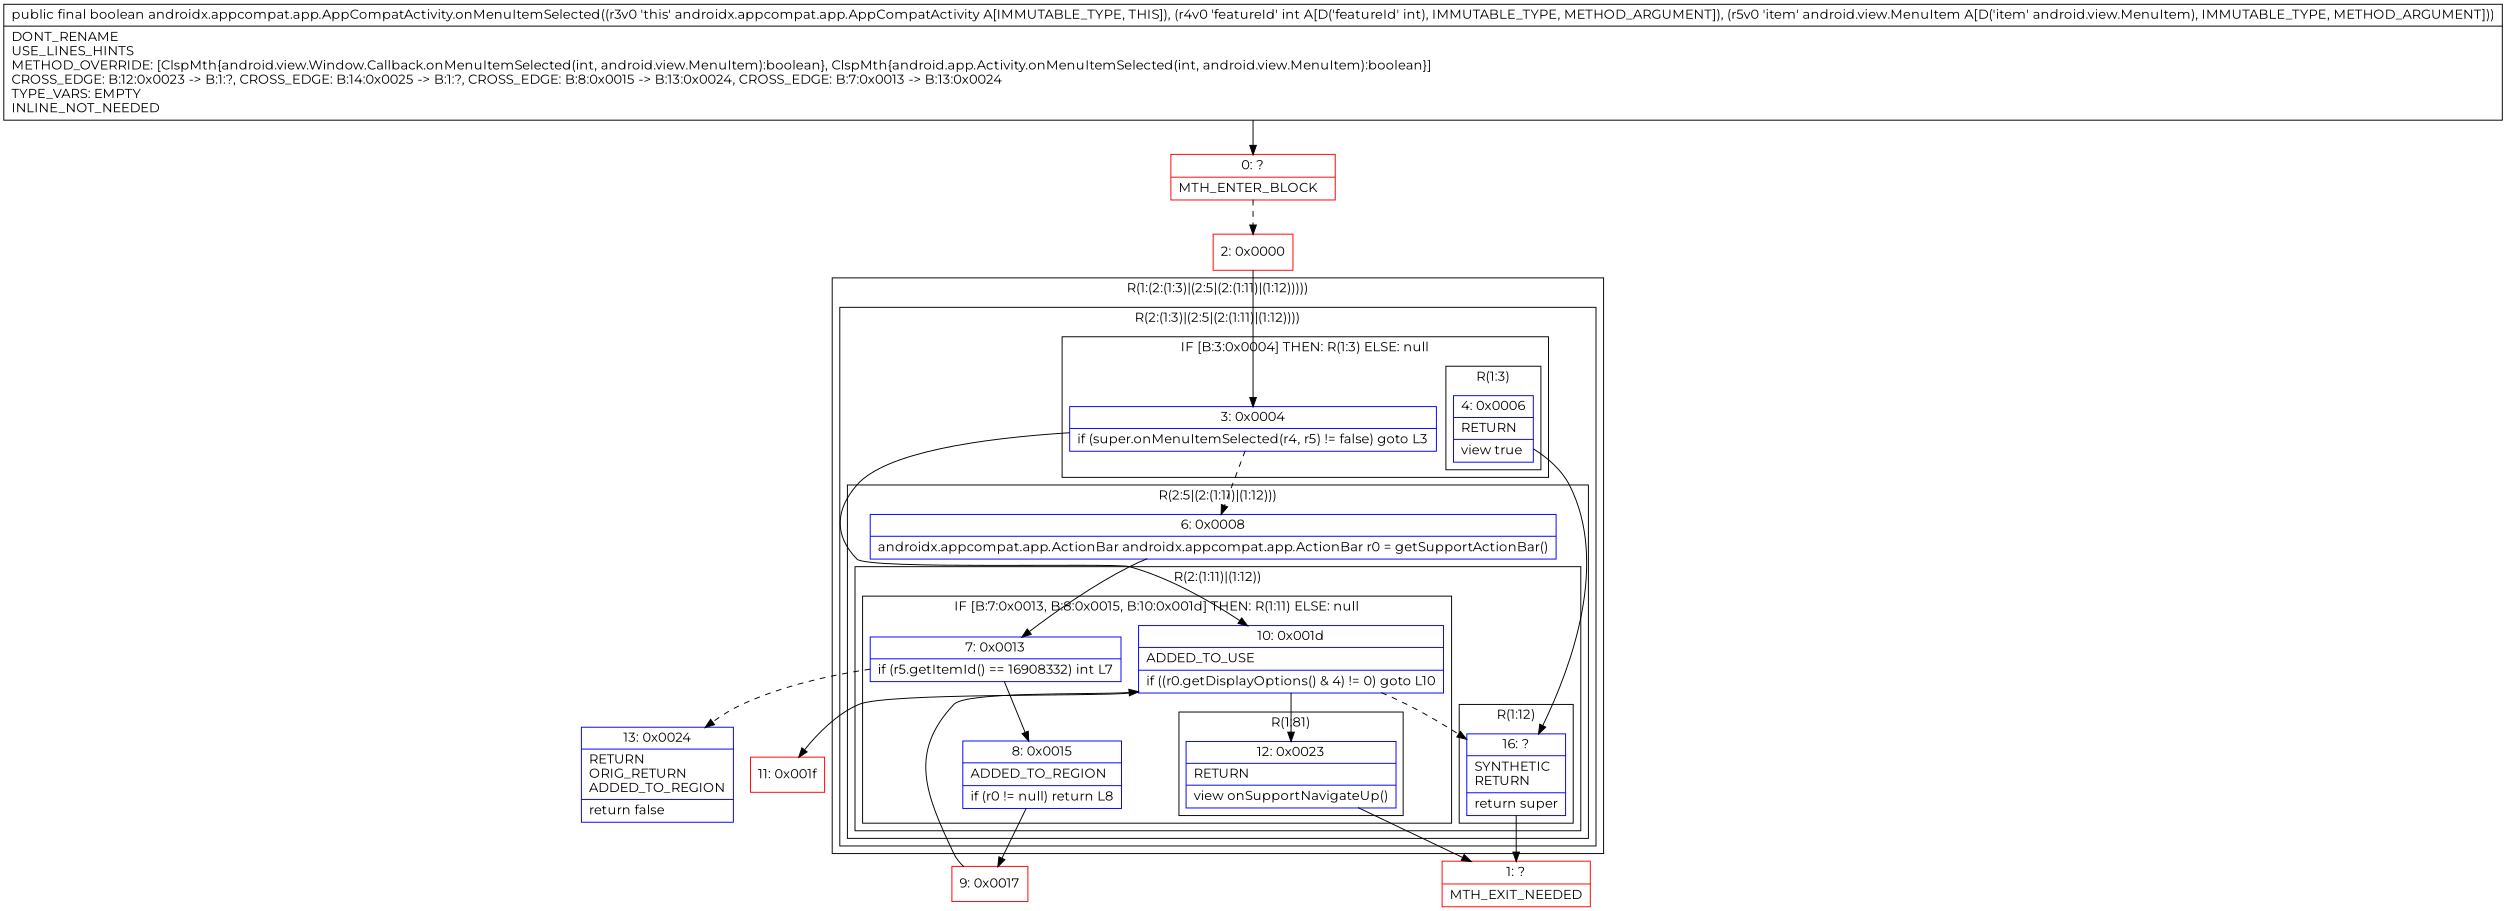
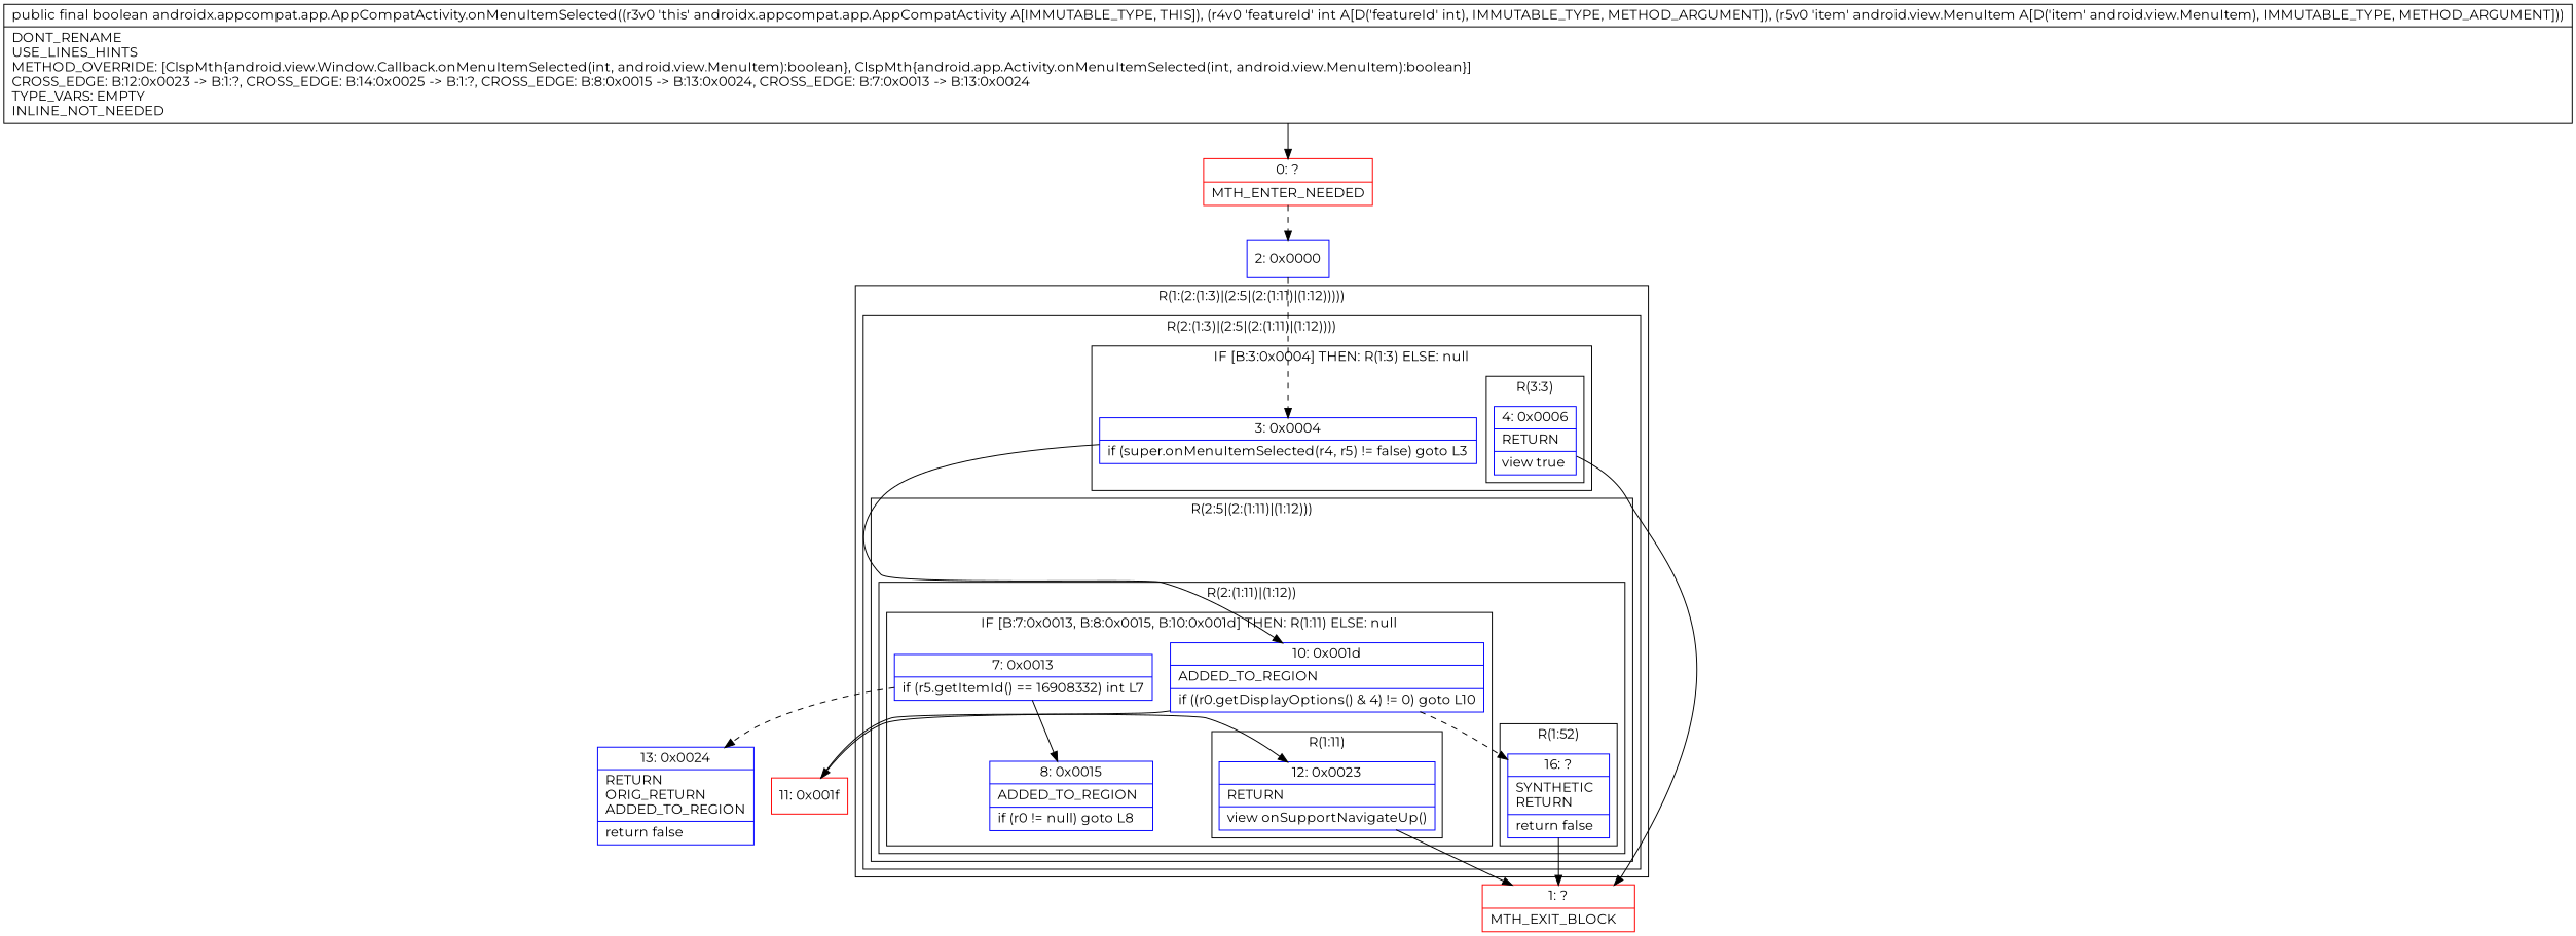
  digraph {
    fontname=Montserrat
    node [color=blue fontname=Montserrat shape=record]
    edge [fontname=Montserrat]
    n1 [label="{4\:\ 0x0006|RETURN\l|view true\l}"]
    n2 [label="{3\:\ 0x0004|if (super.onMenuItemSelected(r4, r5) != false) goto L3\l}"]
    n3 [label="{12\:\ 0x0023|RETURN\l|view onSupportNavigateUp()\l}"]
    n4 [label="{7\:\ 0x0013|if (r5.getItemId() == 16908332) int L7\l}"]
-   n5 [label="{8\:\ 0x0015|ADDED_TO_REGION\l|if (r0 != null) return L8\l}"]
-   n6 [label="{10\:\ 0x001d|ADDED_TO_USE\l|if ((r0.getDisplayOptions() & 4) != 0) goto L10\l}"]
-   n7 [label="{16\:\ ?|SYNTHETIC\lRETURN\l|return super\l}"]
-   n8 [label="{6\:\ 0x0008|androidx.appcompat.app.ActionBar androidx.appcompat.app.ActionBar r0 = getSupportActionBar()\l}"]
-   n9 [color=red label="{1\:\ ?|MTH_EXIT_NEEDED\l}"]
+   n5 [label="{8\:\ 0x0015|ADDED_TO_REGION\l|if (r0 != null) goto L8\l}"]
+   n6 [label="{10\:\ 0x001d|ADDED_TO_REGION\l|if ((r0.getDisplayOptions() & 4) != 0) goto L10\l}"]
+   n7 [label="{16\:\ ?|SYNTHETIC\lRETURN\l|return false\l}"]
+   n9 [color=red label="{1\:\ ?|MTH_EXIT_BLOCK\l}"]
    n10 [label="{13\:\ 0x0024|RETURN\lORIG_RETURN\lADDED_TO_REGION\l|return false\l}"]
-   n11 [color=red label="{9\:\ 0x0017}"]
    n12 [color=red label="{11\:\ 0x001f}"]
-   n13 [color=red label="{0\:\ ?|MTH_ENTER_BLOCK\l}"]
-   n14 [color=red label="{2\:\ 0x0000}"]
+   n13 [color=red label="{0\:\ ?|MTH_ENTER_NEEDED\l}"]
+   n14 [label="{2\:\ 0x0000}"]
    n15 [label="{public final boolean androidx.appcompat.app.AppCompatActivity.onMenuItemSelected((r3v0 'this' androidx.appcompat.app.AppCompatActivity A[IMMUTABLE_TYPE, THIS]), (r4v0 'featureId' int A[D('featureId' int), IMMUTABLE_TYPE, METHOD_ARGUMENT]), (r5v0 'item' android.view.MenuItem A[D('item' android.view.MenuItem), IMMUTABLE_TYPE, METHOD_ARGUMENT]))  | DONT_RENAME\lUSE_LINES_HINTS\lMETHOD_OVERRIDE: [ClspMth\{android.view.Window.Callback.onMenuItemSelected(int, android.view.MenuItem):boolean\}, ClspMth\{android.app.Activity.onMenuItemSelected(int, android.view.MenuItem):boolean\}]\lCROSS_EDGE: B:12:0x0023 \-\> B:1:?, CROSS_EDGE: B:14:0x0025 \-\> B:1:?, CROSS_EDGE: B:8:0x0015 \-\> B:13:0x0024, CROSS_EDGE: B:7:0x0013 \-\> B:13:0x0024\lTYPE_VARS: EMPTY\lINLINE_NOT_NEEDED\l}" color=""]
    subgraph cluster_1 {
      label="R(1:(2:(1:3)|(2:5|(2:(1:11)|(1:12)))))"
      subgraph cluster_2 {
        label="R(2:(1:3)|(2:5|(2:(1:11)|(1:12))))"
        subgraph cluster_3 {
          label="IF [B:3:0x0004] THEN: R(1:3) ELSE: null"
          n2
          subgraph cluster_4 {
-           label="R(1:3)"
+           label="R(3:3)"
            n1
          }
        }
        subgraph cluster_5 {
          label="R(2:5|(2:(1:11)|(1:12)))"
-         n8
          subgraph cluster_6 {
            label="R(2:(1:11)|(1:12))"
            subgraph cluster_7 {
              label="IF [B:7:0x0013, B:8:0x0015, B:10:0x001d] THEN: R(1:11) ELSE: null"
              n4
              n5
              n6
              subgraph cluster_8 {
-               label="R(1:81)"
+               label="R(1:11)"
                n3
              }
            }
            subgraph cluster_9 {
-             label="R(1:12)"
+             label="R(1:52)"
              n7
            }
          }
        }
      }
    }
-   n1 -> n7
+   n1 -> n9
    n2 -> n6
-   n2 -> n8 [style=dashed]
    n3 -> n9
    n4 -> n5
    n4 -> n10 [style=dashed]
-   n5 -> n11
    n6 -> n7 [style=dashed]
    n6 -> n12
    n7 -> n9
-   n8 -> n4
-   n11 -> n6
-   n6 -> n3
+   n12 -> n3
    n13 -> n14 [style=dashed]
-   n14 -> n2
+   n14 -> n2 [style=dashed]
    n15 -> n13
  }
